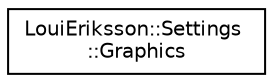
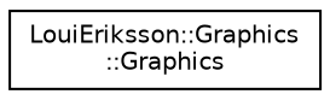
  digraph {
    rankdir=LR
-   n1 [color=black fillcolor=white fontname=Helvetica fontsize=10 height=0.2 label="LouiEriksson::Settings\l::Graphics" shape=record style=filled width=0.4]
+   n1 [color=black fillcolor=white fontname=Helvetica fontsize=10 height=0.2 label="LouiEriksson::Graphics\l::Graphics" shape=record style=filled width=0.4]
  }
